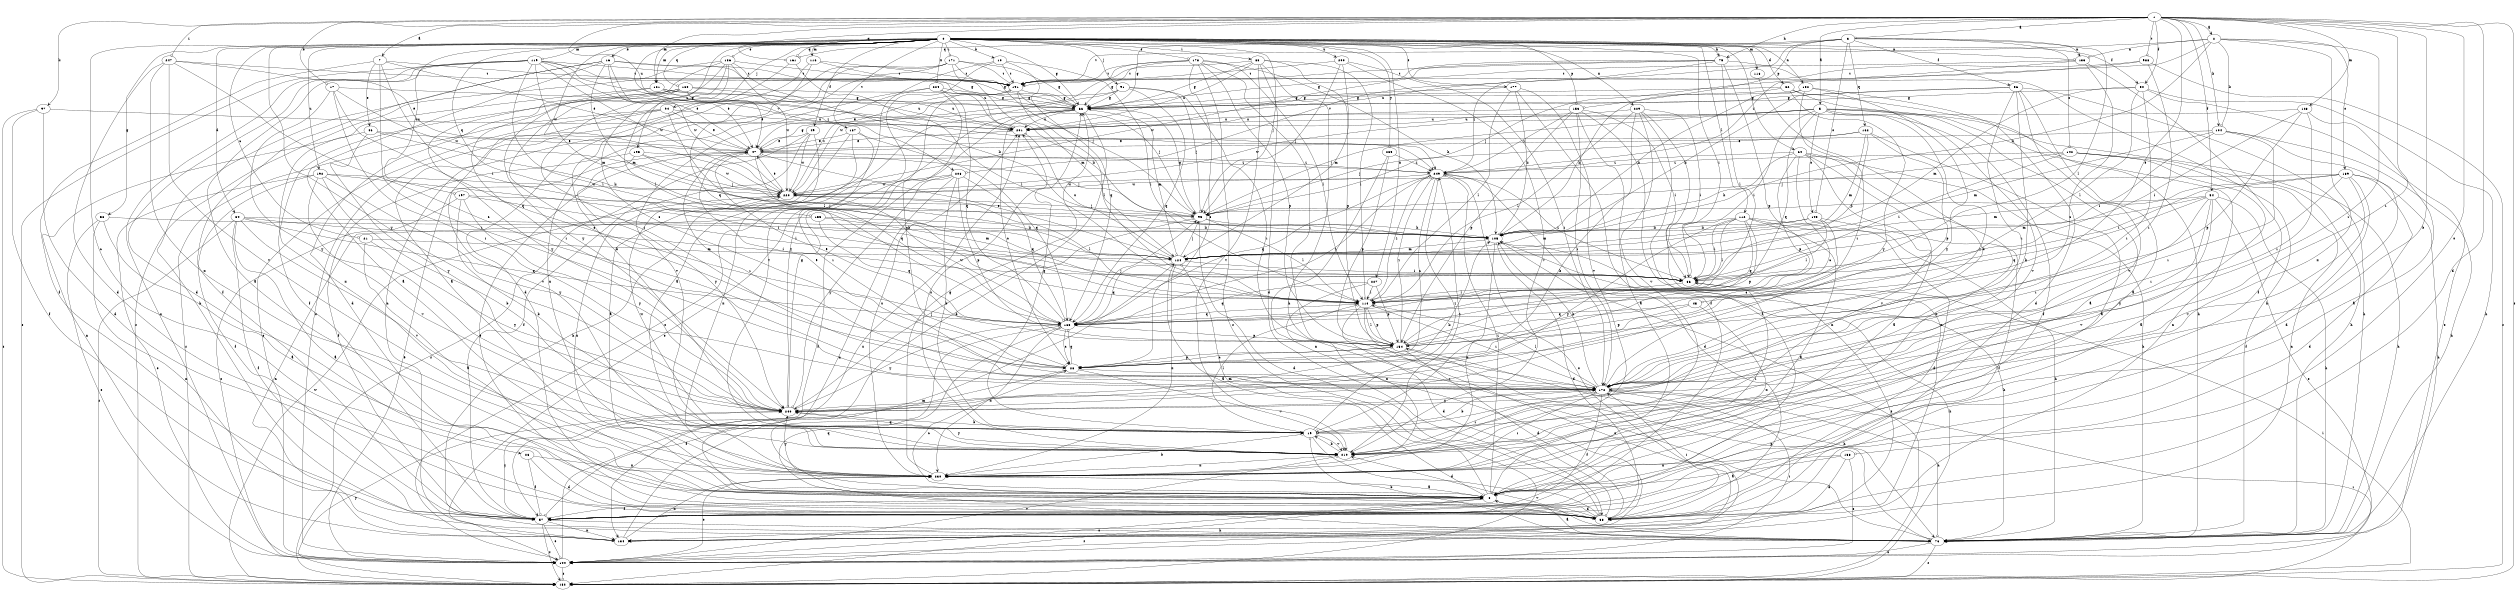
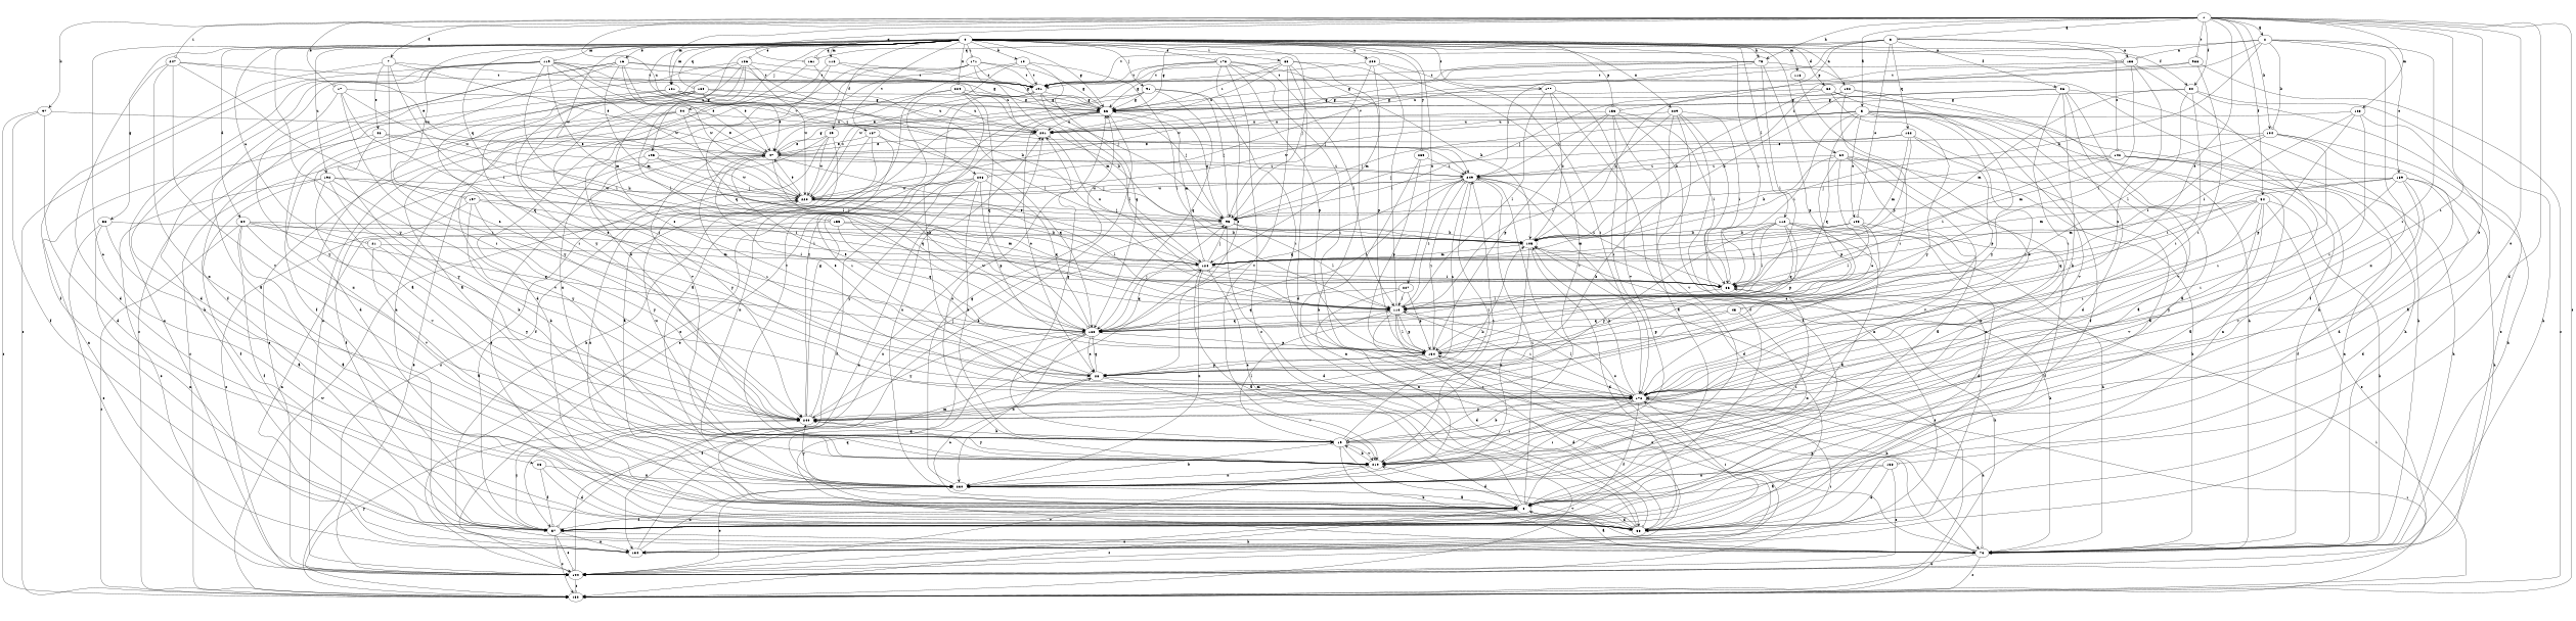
  strict digraph {
    edge [arrowhead=vee]
    0
    10
    16
    21
    26
    32
    34
    49
    50
    58
    64
    66
    75
    83
    86
    91
    94
    95
    112
    116
    118
    119
    121
    132
    133
    136
    153
    155
    160
    161
    171
    177
    178
    187
    192
    195
    197
    200
    208
    220
    224
    227
    229
    235
    240
    191
    114
    8
    163
    210
    201
    57
    76
    47
    124
    38
    230
    105
    182
    172
    144
    134
    249
    28
    154
    19
    1
    2
    3
    5
    7
    17
    45
    54
    97
    104
    123
    138
    n79 [label=988]
    247
    139
    56
    142
    143
    162
    46
    0 -> 10 [label=b]
    0 -> 16 [label=b]
    0 -> 21 [arrowhead=odot label=c]
    0 -> 26 [label=c]
    0 -> 32 [label=d]
    0 -> 34 [label=d]
    0 -> 49 [label=f]
    0 -> 50 [label=f]
    0 -> 58 [label=g]
    0 -> 64 [label=g]
    0 -> 66 [label=g]
    0 -> 75 [label=h]
    0 -> 83 [label=i]
    0 -> 86 [arrowhead=odot label=i]
    0 -> 91 [label=j]
    0 -> 94 [label=j]
    0 -> 95 [label=j]
    0 -> 112 [label=l]
    0 -> 116 [label=m]
    0 -> 118 [label=m]
    0 -> 119 [arrowhead=odot label=m]
    0 -> 121 [label=m]
    0 -> 132 [label=n]
    0 -> 133 [arrowhead=odot label=n]
    0 -> 136 [arrowhead=odot label=o]
    0 -> 153 [arrowhead=odot label=p]
    0 -> 155 [arrowhead=odot label=q]
    0 -> 160 [arrowhead=odot label=q]
    0 -> 161 [arrowhead=odot label=q]
    0 -> 171 [arrowhead=odot label=r]
    0 -> 177 [label=s]
    0 -> 178 [arrowhead=odot label=s]
    0 -> 187 [label=t]
    0 -> 192 [label=u]
    0 -> 195 [label=u]
    0 -> 197 [arrowhead=odot label=u]
    0 -> 200 [label=u]
    0 -> 208 [label=v]
    0 -> 220 [label=w]
    0 -> 224 [arrowhead=odot label=x]
    0 -> 227 [label=x]
    0 -> 229 [label=x]
    0 -> 235 [arrowhead=odot label=y]
    0 -> 240 [arrowhead=odot label=y]
    10 -> 191 [label=t]
    10 -> 114 [label=l]
    10 -> 8 [label=a]
    10 -> 163 [label=q]
    10 -> 210 [arrowhead=odot label=v]
    16 -> 220 [label=w]
    16 -> 191 [arrowhead=odot label=t]
    16 -> 8 [label=a]
    16 -> 201 [label=u]
    16 -> 57 [label=f]
    16 -> 76 [arrowhead=odot label=h]
    16 -> 47 [label=e]
    16 -> 124 [label=m]
    21 -> 240 [arrowhead=odot label=y]
    21 -> 8 [arrowhead=odot label=a]
    21 -> 124 [arrowhead=odot label=m]
    26 -> 57 [arrowhead=odot label=f]
    26 -> 38 [arrowhead=odot label=d]
    26 -> 230 [arrowhead=odot label=x]
    32 -> 66 [label=g]
    32 -> 240 [label=y]
    32 -> 210 [arrowhead=odot label=v]
    32 -> 76 [arrowhead=odot label=h]
    32 -> 105 [arrowhead=odot label=k]
    34 -> 86 [label=i]
    34 -> 8 [label=a]
    34 -> 163 [label=q]
    34 -> 210 [arrowhead=odot label=v]
    34 -> 57 [arrowhead=odot label=f]
    34 -> 105 [arrowhead=odot label=k]
    34 -> 182 [label=s]
    49 -> 220 [label=w]
    49 -> 57 [label=f]
    49 -> 76 [label=h]
    49 -> 47 [label=e]
    49 -> 182 [arrowhead=odot label=s]
    50 -> 66 [label=g]
    50 -> 114 [label=l]
    50 -> 76 [label=h]
    50 -> 124 [label=m]
    50 -> 172 [arrowhead=odot label=r]
    50 -> 144 [arrowhead=odot label=o]
    58 -> 8 [label=a]
    58 -> 105 [arrowhead=odot label=k]
    58 -> 144 [label=o]
    58 -> 134 [arrowhead=odot label=n]
    64 -> 8 [label=a]
    64 -> 210 [arrowhead=odot label=v]
    64 -> 76 [arrowhead=odot label=h]
    64 -> 230 [arrowhead=odot label=x]
    64 -> 105 [arrowhead=odot label=k]
    64 -> 249 [label=z]
    64 -> 28 [arrowhead=odot label=c]
    64 -> 154 [arrowhead=odot label=p]
    66 -> 201 [label=u]
    66 -> 124 [arrowhead=odot label=m]
    66 -> 38 [arrowhead=odot label=d]
    66 -> 144 [arrowhead=odot label=o]
    66 -> 28 [label=c]
    75 -> 66 [label=g]
    75 -> 220 [label=w]
    75 -> 191 [label=t]
    75 -> 114 [arrowhead=odot label=l]
    75 -> 76 [label=h]
    75 -> 249 [label=z]
    75 -> 154 [arrowhead=odot label=p]
-   83 -> 66 [label=g]
+   83 -> 66 [label=r]
    83 -> 191 [label=t]
    83 -> 114 [arrowhead=odot label=l]
    83 -> 210 [label=v]
    83 -> 201 [arrowhead=odot label=u]
    83 -> 76 [arrowhead=odot label=h]
    83 -> 38 [label=d]
    83 -> 154 [label=p]
    86 -> 114 [arrowhead=odot label=l]
    86 -> 249 [arrowhead=odot label=z]
    91 -> 66 [label=g]
    91 -> 95 [arrowhead=odot label=j]
    91 -> 163 [label=q]
    91 -> 47 [label=e]
    91 -> 172 [label=r]
    91 -> 144 [label=o]
    94 -> 114 [arrowhead=odot label=l]
    94 -> 210 [arrowhead=odot label=v]
    94 -> 201 [label=u]
    94 -> 47 [arrowhead=odot label=e]
    94 -> 182 [label=s]
    94 -> 144 [label=o]
    95 -> 66 [label=g]
    95 -> 114 [label=l]
    95 -> 38 [arrowhead=odot label=d]
    95 -> 105 [label=k]
    112 -> 86 [label=i]
    112 -> 240 [arrowhead=odot label=y]
    112 -> 114 [label=l]
    112 -> 8 [label=a]
    112 -> 163 [arrowhead=odot label=q]
    112 -> 76 [label=h]
    112 -> 38 [label=d]
    112 -> 105 [label=k]
    112 -> 154 [label=p]
    116 -> 66 [label=g]
    116 -> 191 [label=t]
    116 -> 163 [label=q]
    116 -> 144 [arrowhead=odot label=o]
    118 -> 19 [arrowhead=odot label=b]
    119 -> 66 [arrowhead=odot label=g]
    119 -> 220 [arrowhead=odot label=w]
    119 -> 191 [label=t]
    119 -> 114 [label=l]
    119 -> 8 [label=a]
    119 -> 47 [label=e]
    119 -> 124 [label=m]
    119 -> 38 [arrowhead=odot label=d]
    119 -> 182 [label=s]
    119 -> 144 [label=o]
    119 -> 249 [label=z]
    121 -> 66 [label=g]
    121 -> 240 [label=y]
    121 -> 201 [label=u]
    121 -> 230 [arrowhead=odot label=x]
    121 -> 249 [label=z]
    132 -> 66 [arrowhead=odot label=g]
    132 -> 240 [arrowhead=odot label=y]
    132 -> 38 [arrowhead=odot label=d]
    132 -> 105 [arrowhead=odot label=k]
    132 -> 172 [arrowhead=odot label=r]
    133 -> 95 [label=j]
    133 -> 191 [arrowhead=odot label=t]
    133 -> 57 [arrowhead=odot label=f]
    133 -> 28 [arrowhead=odot label=c]
    136 -> 220 [label=w]
    136 -> 240 [label=y]
    136 -> 191 [arrowhead=odot label=t]
    136 -> 114 [label=l]
    136 -> 105 [arrowhead=odot label=k]
    136 -> 182 [label=s]
    136 -> 172 [label=r]
    136 -> 28 [arrowhead=odot label=c]
    153 -> 86 [label=i]
    153 -> 8 [arrowhead=odot label=a]
    153 -> 201 [label=u]
    153 -> 172 [label=r]
    153 -> 134 [label=n]
    153 -> 249 [arrowhead=odot label=z]
    153 -> 154 [label=p]
    155 -> 163 [arrowhead=odot label=q]
    155 -> 124 [label=m]
    155 -> 105 [arrowhead=odot label=k]
    155 -> 134 [arrowhead=odot label=n]
    160 -> 66 [arrowhead=odot label=g]
    160 -> 201 [arrowhead=odot label=u]
    160 -> 57 [arrowhead=odot label=f]
    160 -> 47 [label=e]
    160 -> 38 [label=d]
    160 -> 172 [arrowhead=odot label=r]
    160 -> 28 [label=c]
    161 -> 114 [arrowhead=odot label=l]
    161 -> 8 [label=a]
    171 -> 66 [arrowhead=odot label=g]
    171 -> 95 [label=j]
    171 -> 191 [arrowhead=odot label=t]
    171 -> 124 [label=m]
    171 -> 38 [arrowhead=odot label=d]
    171 -> 134 [label=n]
    171 -> 19 [label=b]
    177 -> 66 [label=g]
    177 -> 114 [label=l]
    177 -> 210 [label=v]
    177 -> 57 [label=f]
    177 -> 105 [arrowhead=odot label=k]
    178 -> 66 [label=g]
    178 -> 220 [label=w]
    178 -> 191 [arrowhead=odot label=t]
    178 -> 114 [label=l]
    178 -> 105 [label=k]
    178 -> 182 [label=s]
    178 -> 172 [label=r]
    178 -> 28 [label=c]
    178 -> 154 [arrowhead=odot label=p]
    187 -> 8 [label=a]
    187 -> 163 [label=q]
    187 -> 47 [arrowhead=odot label=e]
    187 -> 230 [label=x]
    187 -> 172 [arrowhead=odot label=r]
    192 -> 86 [arrowhead=odot label=i]
    192 -> 220 [label=w]
    192 -> 240 [label=y]
    192 -> 210 [label=v]
    192 -> 57 [arrowhead=odot label=f]
    192 -> 144 [label=o]
    192 -> 19 [arrowhead=odot label=b]
    195 -> 95 [label=j]
    195 -> 220 [arrowhead=odot label=w]
    195 -> 240 [label=y]
    195 -> 57 [arrowhead=odot label=f]
    195 -> 249 [arrowhead=odot label=z]
    197 -> 86 [label=i]
    197 -> 95 [arrowhead=odot label=j]
    197 -> 240 [label=y]
    197 -> 144 [arrowhead=odot label=o]
    197 -> 19 [label=b]
    200 -> 95 [label=j]
    200 -> 191 [arrowhead=odot label=t]
    200 -> 210 [label=v]
    200 -> 124 [label=m]
    200 -> 172 [label=r]
    208 -> 220 [arrowhead=odot label=w]
    208 -> 240 [arrowhead=odot label=y]
    208 -> 163 [arrowhead=odot label=q]
    208 -> 57 [label=f]
    208 -> 134 [label=n]
    208 -> 154 [arrowhead=odot label=p]
    208 -> 19 [arrowhead=odot label=b]
    220 -> 95 [arrowhead=odot label=j]
    220 -> 191 [arrowhead=odot label=t]
    220 -> 114 [label=l]
    220 -> 47 [label=e]
    220 -> 230 [arrowhead=odot label=x]
    224 -> 66 [label=g]
    224 -> 163 [arrowhead=odot label=q]
    224 -> 210 [label=v]
    224 -> 230 [arrowhead=odot label=x]
    224 -> 105 [arrowhead=odot label=k]
    224 -> 28 [arrowhead=odot label=c]
    227 -> 114 [label=l]
    227 -> 163 [arrowhead=odot label=q]
    227 -> 230 [arrowhead=odot label=x]
    227 -> 154 [label=p]
    229 -> 86 [label=i]
    229 -> 114 [arrowhead=odot label=l]
    229 -> 210 [arrowhead=odot label=v]
    229 -> 201 [arrowhead=odot label=u]
    229 -> 57 [label=f]
    229 -> 134 [label=n]
    229 -> 19 [arrowhead=odot label=b]
    235 -> 134 [label=n]
    235 -> 249 [label=z]
    235 -> 154 [label=p]
    240 -> 66 [arrowhead=odot label=g]
    240 -> 95 [arrowhead=odot label=j]
    240 -> 105 [label=k]
    240 -> 19 [label=b]
    191 -> 66 [arrowhead=odot label=g]
    191 -> 95 [label=j]
    191 -> 240 [arrowhead=odot label=y]
    191 -> 114 [label=l]
    114 -> 163 [label=q]
    114 -> 38 [arrowhead=odot label=d]
    114 -> 172 [arrowhead=odot label=r]
    114 -> 144 [arrowhead=odot label=o]
    114 -> 249 [arrowhead=odot label=z]
    114 -> 154 [label=p]
    8 -> 57 [arrowhead=odot label=f]
    8 -> 124 [arrowhead=odot label=m]
    8 -> 38 [arrowhead=odot label=d]
    8 -> 182 [label=s]
    8 -> 144 [label=o]
    8 -> 249 [arrowhead=odot label=z]
    8 -> 28 [label=c]
    163 -> 95 [label=j]
    163 -> 220 [arrowhead=odot label=w]
    163 -> 240 [label=y]
    163 -> 230 [label=x]
    163 -> 249 [arrowhead=odot label=z]
    163 -> 28 [label=c]
    163 -> 154 [label=p]
    210 -> 240 [label=y]
    210 -> 201 [label=u]
    210 -> 230 [label=x]
    210 -> 172 [arrowhead=odot label=r]
    210 -> 249 [label=z]
    210 -> 19 [label=b]
    201 -> 47 [label=e]
    57 -> 240 [arrowhead=odot label=y]
    57 -> 76 [label=h]
    57 -> 182 [label=s]
    57 -> 144 [arrowhead=odot label=o]
    57 -> 134 [label=n]
    76 -> 8 [label=a]
    76 -> 163 [arrowhead=odot label=q]
    76 -> 210 [label=v]
    76 -> 105 [label=k]
    76 -> 182 [label=s]
    76 -> 144 [label=o]
    76 -> 154 [label=p]
    76 -> 19 [arrowhead=odot label=b]
    47 -> 66 [arrowhead=odot label=g]
    47 -> 95 [arrowhead=odot label=j]
    47 -> 163 [label=q]
    47 -> 172 [label=r]
    47 -> 249 [label=z]
    124 -> 86 [label=i]
    124 -> 95 [label=j]
    124 -> 8 [arrowhead=odot label=a]
    124 -> 163 [arrowhead=odot label=q]
    124 -> 201 [arrowhead=odot label=u]
    124 -> 47 [arrowhead=odot label=e]
    124 -> 230 [label=x]
    38 -> 163 [arrowhead=odot label=q]
    38 -> 47 [arrowhead=odot label=e]
    38 -> 172 [label=r]
    230 -> 66 [label=g]
    230 -> 86 [arrowhead=odot label=i]
    230 -> 240 [label=y]
    230 -> 8 [label=a]
    230 -> 201 [label=u]
    230 -> 172 [arrowhead=odot label=r]
    230 -> 144 [label=o]
    230 -> 19 [arrowhead=odot label=b]
    105 -> 124 [arrowhead=odot label=m]
    105 -> 38 [arrowhead=odot label=d]
    105 -> 230 [label=x]
    105 -> 182 [arrowhead=odot label=s]
    182 -> 86 [label=i]
    182 -> 220 [label=w]
    182 -> 240 [label=y]
    182 -> 105 [arrowhead=odot label=k]
    182 -> 172 [arrowhead=odot label=r]
    172 -> 240 [label=y]
    172 -> 114 [label=l]
    172 -> 57 [arrowhead=odot label=f]
    172 -> 76 [arrowhead=odot label=h]
    172 -> 105 [label=k]
    172 -> 19 [arrowhead=odot label=b]
    144 -> 210 [arrowhead=odot label=v]
    144 -> 201 [label=u]
    144 -> 47 [label=e]
    144 -> 182 [arrowhead=odot label=s]
    144 -> 172 [arrowhead=odot label=r]
    134 -> 124 [label=m]
    134 -> 230 [label=x]
    249 -> 220 [label=w]
    249 -> 163 [label=q]
    249 -> 38 [label=d]
    249 -> 144 [arrowhead=odot label=o]
    249 -> 28 [arrowhead=odot label=c]
    28 -> 163 [arrowhead=odot label=q]
    28 -> 210 [label=v]
    28 -> 57 [arrowhead=odot label=f]
    28 -> 47 [arrowhead=odot label=e]
    28 -> 172 [label=r]
    28 -> 154 [arrowhead=odot label=p]
    154 -> 114 [arrowhead=odot label=l]
    154 -> 76 [label=h]
    154 -> 47 [arrowhead=odot label=e]
    154 -> 38 [arrowhead=odot label=d]
    154 -> 249 [arrowhead=odot label=z]
    154 -> 28 [arrowhead=odot label=c]
    19 -> 66 [label=g]
    19 -> 220 [label=w]
    19 -> 114 [arrowhead=odot label=l]
    19 -> 210 [label=v]
    19 -> 38 [arrowhead=odot label=d]
    19 -> 249 [arrowhead=odot label=z]
    1 -> 50 [label=f]
    1 -> 75 [label=h]
    1 -> 121 [label=m]
    1 -> 161 [arrowhead=odot label=q]
    1 -> 201 [arrowhead=odot label=u]
    1 -> 38 [arrowhead=odot label=d]
    1 -> 182 [arrowhead=odot label=s]
    1 -> 172 [arrowhead=odot label=r]
    1 -> 19 [arrowhead=odot label=b]
    1 -> 2 [label=a]
    1 -> 3 [arrowhead=odot label=a]
    1 -> 5 [label=a]
    1 -> 7 [label=a]
    1 -> 17 [arrowhead=odot label=b]
    1 -> 45 [arrowhead=odot label=e]
    1 -> 54 [label=f]
    1 -> 97 [label=k]
    1 -> 104 [label=k]
    1 -> 123 [label=m]
    1 -> 138 [arrowhead=odot label=o]
    1 -> n79 [arrowhead=odot label=t]
    1 -> 247 [arrowhead=odot label=z]
    2 -> 133 [arrowhead=odot label=n]
    2 -> 191 [label=t]
    2 -> 230 [arrowhead=odot label=x]
    2 -> 105 [arrowhead=odot label=k]
    2 -> 172 [label=r]
    2 -> 249 [arrowhead=odot label=z]
    2 -> 104 [arrowhead=odot label=k]
    2 -> 139 [label=o]
    3 -> 66 [label=g]
    3 -> 133 [label=n]
    3 -> 153 [arrowhead=odot label=p]
    3 -> 161 [arrowhead=odot label=q]
    3 -> 208 [arrowhead=odot label=v]
-   3 -> 114 [label=l]
+   133 -> 114 [label=l]
    3 -> 56 [label=f]
    3 -> 142 [arrowhead=odot label=o]
    3 -> 143 [arrowhead=odot label=o]
    3 -> 162 [label=q]
    5 -> 86 [arrowhead=odot label=i]
    5 -> 95 [arrowhead=odot label=j]
    5 -> 220 [arrowhead=odot label=w]
    5 -> 8 [arrowhead=odot label=a]
    5 -> 163 [label=q]
    5 -> 201 [label=u]
    5 -> 57 [label=f]
    5 -> 76 [label=h]
    5 -> 172 [arrowhead=odot label=r]
    5 -> 134 [label=n]
    5 -> 143 [label=o]
    7 -> 86 [label=i]
    7 -> 191 [arrowhead=odot label=t]
    7 -> 57 [arrowhead=odot label=f]
    7 -> 47 [arrowhead=odot label=e]
    7 -> 172 [label=r]
    7 -> 46 [label=e]
    17 -> 66 [arrowhead=odot label=g]
    17 -> 220 [arrowhead=odot label=w]
    17 -> 240 [arrowhead=odot label=y]
    17 -> 163 [arrowhead=odot label=q]
    17 -> 172 [arrowhead=odot label=r]
    45 -> 163 [label=q]
    45 -> 230 [label=x]
    45 -> 154 [label=p]
    54 -> 95 [label=j]
    54 -> 240 [label=y]
    54 -> 163 [label=q]
    54 -> 210 [label=v]
    54 -> 76 [label=h]
    54 -> 124 [arrowhead=odot label=m]
    54 -> 172 [label=r]
    54 -> 144 [label=o]
    97 -> 201 [label=u]
    97 -> 57 [label=f]
    97 -> 38 [label=d]
    97 -> 182 [label=s]
    104 -> 86 [label=i]
    104 -> 76 [arrowhead=odot label=h]
    104 -> 47 [arrowhead=odot label=e]
    104 -> 124 [arrowhead=odot label=m]
    104 -> 38 [label=d]
    104 -> 172 [label=r]
    123 -> 86 [arrowhead=odot label=i]
    123 -> 8 [arrowhead=odot label=a]
    123 -> 201 [arrowhead=odot label=u]
    123 -> 172 [label=r]
    123 -> 154 [arrowhead=odot label=p]
    138 -> 8 [arrowhead=odot label=a]
    138 -> 38 [label=d]
    138 -> 230 [arrowhead=odot label=x]
    138 -> 144 [label=o]
    n79 -> 191 [arrowhead=odot label=t]
    n79 -> 201 [label=u]
    n79 -> 182 [arrowhead=odot label=s]
    n79 -> 172 [label=r]
    247 -> 191 [arrowhead=odot label=t]
    247 -> 210 [label=v]
    247 -> 47 [arrowhead=odot label=e]
    247 -> 38 [arrowhead=odot label=d]
    247 -> 230 [label=x]
    247 -> 28 [label=c]
    139 -> 86 [label=i]
    139 -> 220 [label=w]
    139 -> 210 [label=v]
    139 -> 57 [label=f]
    139 -> 76 [label=h]
    139 -> 124 [arrowhead=odot label=m]
    139 -> 38 [label=d]
    139 -> 172 [arrowhead=odot label=r]
    56 -> 66 [label=g]
    56 -> 8 [label=a]
    56 -> 210 [label=v]
    56 -> 76 [arrowhead=odot label=h]
    56 -> 105 [label=k]
    56 -> 172 [label=r]
    56 -> 19 [arrowhead=odot label=b]
    142 -> 86 [label=i]
    142 -> 95 [label=j]
    142 -> 8 [label=a]
    142 -> 76 [arrowhead=odot label=h]
    142 -> 134 [arrowhead=odot label=n]
    142 -> 249 [arrowhead=odot label=z]
    143 -> 114 [arrowhead=odot label=l]
    143 -> 57 [label=f]
    143 -> 124 [label=m]
    143 -> 105 [label=k]
    143 -> 28 [label=c]
    162 -> 86 [label=i]
    162 -> 95 [label=j]
    162 -> 8 [arrowhead=odot label=a]
    162 -> 47 [arrowhead=odot label=e]
    162 -> 124 [arrowhead=odot label=m]
    162 -> 154 [arrowhead=odot label=p]
    46 -> 240 [arrowhead=odot label=y]
    46 -> 47 [arrowhead=odot label=e]
    46 -> 105 [arrowhead=odot label=k]
    46 -> 134 [arrowhead=odot label=n]
  }
